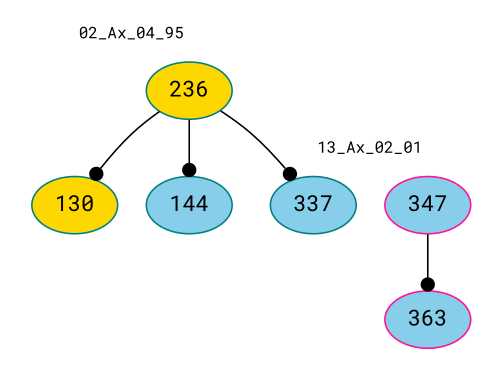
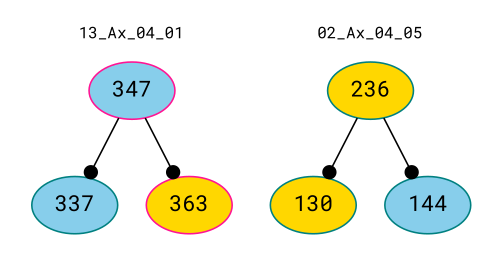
  digraph {
    fontname="Roboto Mono"
    node [color=teal fillcolor=skyblue fontname="Roboto Mono" style=filled]
    edge [arrowhead=dot color=black fontname="Roboto Mono"]
    n1 [color=deeppink label=347]
    n2 [label=337]
-   n3 [color=deeppink label=363]
+   n3 [color=deeppink fillcolor=gold label=363]
    n4 [fillcolor=gold label=236]
    n5 [fillcolor=gold label=130]
    n6 [label=144]
    subgraph cluster_1 {
      color=white
      fontsize=10
-     label="13_Ax_02_01"
+     label="13_Ax_04_01"
      n1
      n2
      n3
    }
    subgraph cluster_2 {
      color=white
      fontsize=10
-     label="02_Ax_04_95"
+     label="02_Ax_04_05"
      n4
      n5
      n6
    }
-   n4 -> n2
+   n1 -> n2
    n1 -> n3
    n4 -> n5
    n4 -> n6
  }
